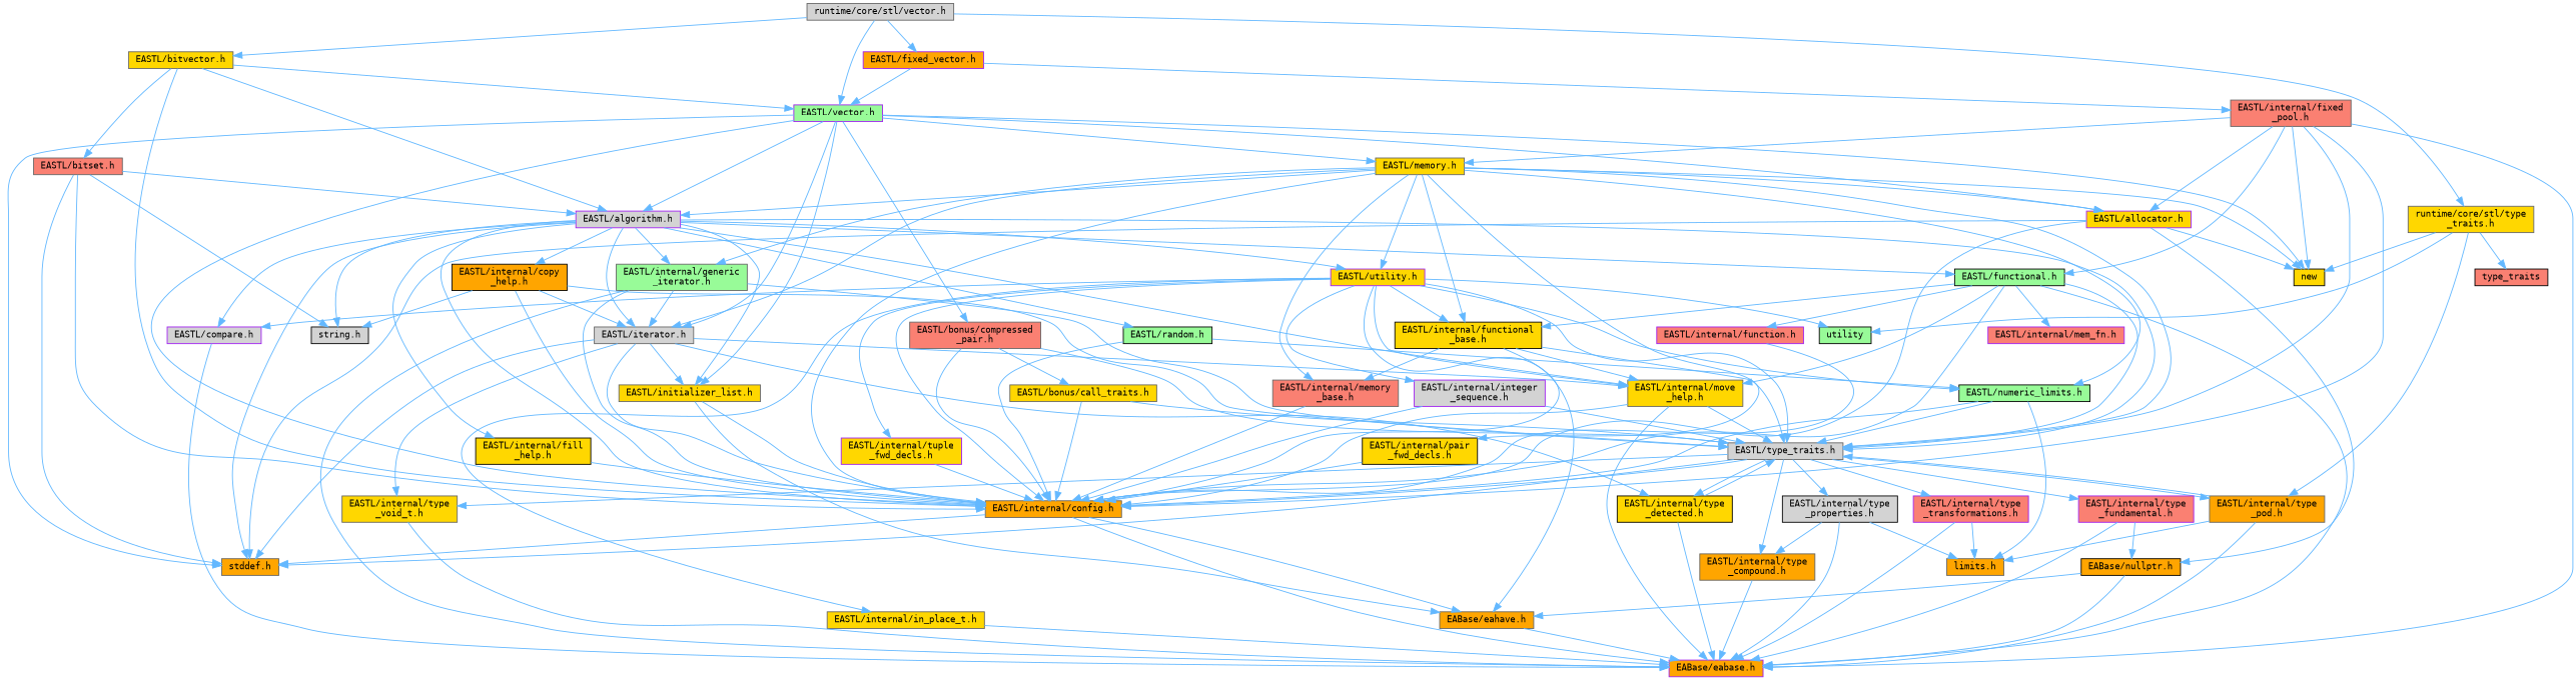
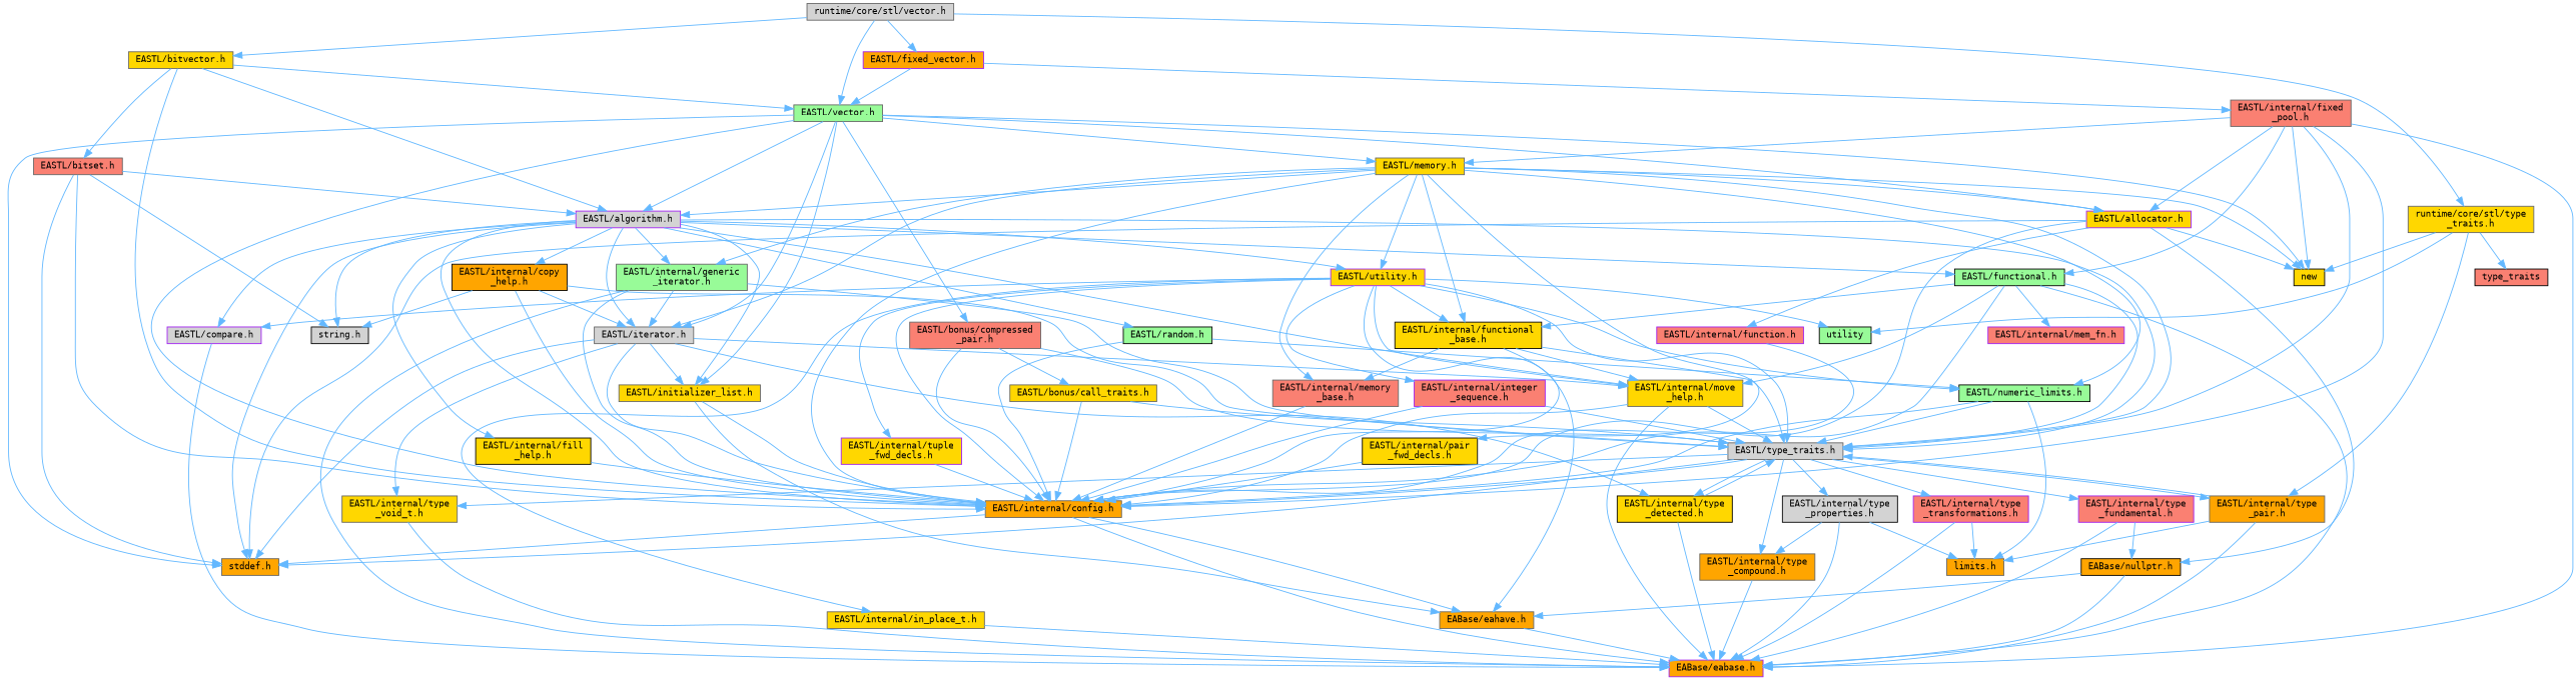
  digraph {
    fontname="DejaVu Sans Mono"
    node [color=gray40 fillcolor=gold fontname="DejaVu Sans Mono" fontsize=10 shape=box style=filled]
    edge [color=steelblue1 fontname="DejaVu Sans Mono" fontsize=10 labelfontname=Helvetica labelfontsize=10 style=solid]
    n1 [fillcolor=lightgrey fontcolor=black height=0.2 label="runtime/core/stl/vector.h" width=0.4]
-   n2 [color=purple fillcolor=palegreen height=0.2 label="EASTL/vector.h" width=0.4]
+   n2 [fillcolor=palegreen height=0.2 label="EASTL/vector.h" width=0.4]
    n3 [color=purple fillcolor=orange height=0.2 label="EASTL/fixed_vector.h" width=0.4]
    n4 [height=0.2 label="EASTL/bitvector.h" width=0.4]
    n5 [height=0.2 label="runtime/core/stl/type\l_traits.h" width=0.4]
    n6 [color=purple fillcolor=lightgrey height=0.2 label="EASTL/algorithm.h" width=0.4]
    n7 [fillcolor=orange height=0.2 label="EASTL/internal/config.h" width=0.4]
    n8 [fillcolor=orange height=0.2 label="stddef.h" width=0.4]
    n9 [fillcolor=lightgrey height=0.2 label="EASTL/iterator.h" width=0.4]
    n10 [height=0.2 label="EASTL/initializer_list.h" width=0.4]
    n11 [color=purple height=0.2 label="EASTL/allocator.h" width=0.4]
    n12 [color=black height=0.2 label=new width=0.4]
    n13 [fillcolor=salmon height=0.2 label="EASTL/bonus/compressed\l_pair.h" width=0.4]
    n14 [height=0.2 label="EASTL/memory.h" width=0.4]
    n15 [fillcolor=salmon height=0.2 label="EASTL/internal/fixed\l_pool.h" width=0.4]
    n16 [fillcolor=salmon height=0.2 label="EASTL/bitset.h" width=0.4]
-   n17 [fillcolor=orange height=0.2 label="EASTL/internal/type\l_pod.h" width=0.4]
+   n17 [fillcolor=orange height=0.2 label="EASTL/internal/type\l_pair.h" width=0.4]
    n18 [color=black fillcolor=palegreen height=0.2 label=utility width=0.4]
    n19 [color=black fillcolor=salmon height=0.2 label=type_traits width=0.4]
    n20 [fillcolor=lightgrey height=0.2 label="EASTL/type_traits.h" width=0.4]
    n21 [height=0.2 label="EASTL/internal/move\l_help.h" width=0.4]
    n22 [color=black fillcolor=orange height=0.2 label="EASTL/internal/copy\l_help.h" width=0.4]
    n23 [color=black fillcolor=lightgrey height=0.2 label="string.h" width=0.4]
    n24 [color=black height=0.2 label="EASTL/internal/fill\l_help.h" width=0.4]
    n25 [color=black fillcolor=palegreen height=0.2 label="EASTL/functional.h" width=0.4]
    n26 [color=purple height=0.2 label="EASTL/utility.h" width=0.4]
    n27 [color=purple fillcolor=lightgrey height=0.2 label="EASTL/compare.h" width=0.4]
    n28 [fillcolor=palegreen height=0.2 label="EASTL/internal/generic\l_iterator.h" width=0.4]
    n29 [color=black fillcolor=palegreen height=0.2 label="EASTL/random.h" width=0.4]
    n30 [color=purple fillcolor=orange height=0.2 label="EABase/eabase.h" width=0.4]
    n31 [fillcolor=orange height=0.2 label="EABase/eahave.h" width=0.4]
    n32 [color=purple fillcolor=salmon height=0.2 label="EASTL/internal/type\l_fundamental.h" width=0.4]
    n33 [color=purple fillcolor=salmon height=0.2 label="EASTL/internal/type\l_transformations.h" width=0.4]
    n34 [height=0.2 label="EASTL/internal/type\l_void_t.h" width=0.4]
    n35 [color=black fillcolor=lightgrey height=0.2 label="EASTL/internal/type\l_properties.h" width=0.4]
    n36 [fillcolor=orange height=0.2 label="EASTL/internal/type\l_compound.h" width=0.4]
    n37 [color=black height=0.2 label="EASTL/internal/type\l_detected.h" width=0.4]
    n38 [color=black fillcolor=orange height=0.2 label="EABase/nullptr.h" width=0.4]
    n39 [height=0.2 label="EASTL/bonus/call_traits.h" width=0.4]
    n40 [color=black height=0.2 label="EASTL/internal/functional\l_base.h" width=0.4]
    n41 [fillcolor=salmon height=0.2 label="EASTL/internal/memory\l_base.h" width=0.4]
    n42 [color=black fillcolor=palegreen height=0.2 label="EASTL/numeric_limits.h" width=0.4]
    n43 [color=black height=0.2 label="EASTL/internal/pair\l_fwd_decls.h" width=0.4]
    n44 [color=purple fillcolor=salmon height=0.2 label="EASTL/internal/mem_fn.h" width=0.4]
    n45 [color=purple fillcolor=salmon height=0.2 label="EASTL/internal/function.h" width=0.4]
-   n46 [color=purple fillcolor=lightgrey height=0.2 label="EASTL/internal/integer\l_sequence.h" width=0.4]
+   n46 [color=purple fillcolor=salmon height=0.2 label="EASTL/internal/integer\l_sequence.h" width=0.4]
    n47 [color=purple height=0.2 label="EASTL/internal/tuple\l_fwd_decls.h" width=0.4]
    n48 [height=0.2 label="EASTL/internal/in_place_t.h" width=0.4]
    n49 [fillcolor=orange height=0.2 label="limits.h" width=0.4]
    n1 -> n2
    n1 -> n3
    n1 -> n4
    n1 -> n5
    n2 -> n6
    n2 -> n7
    n2 -> n8
    n2 -> n9
    n2 -> n10
    n2 -> n11
    n2 -> n12
    n2 -> n13
    n2 -> n14
    n3 -> n2
    n3 -> n15
    n4 -> n2
    n4 -> n6
    n4 -> n7
    n4 -> n16
    n5 -> n12
    n5 -> n17
    n5 -> n18
    n5 -> n19
    n6 -> n7
    n6 -> n8
    n6 -> n9
    n6 -> n10
    n6 -> n20
    n6 -> n21
    n6 -> n22
    n6 -> n23
    n6 -> n24
    n6 -> n25
    n6 -> n26
    n6 -> n27
    n6 -> n28
    n6 -> n29
    n7 -> n8
    n7 -> n30
    n7 -> n31
    n9 -> n7
    n9 -> n8
    n9 -> n10
    n9 -> n21
    n9 -> n34
    n9 -> n37
    n10 -> n7
    n10 -> n31
    n11 -> n7
    n11 -> n8
    n11 -> n12
    n11 -> n38
    n13 -> n7
    n13 -> n20
    n13 -> n39
    n14 -> n6
    n14 -> n7
    n14 -> n9
    n14 -> n11
    n14 -> n12
    n14 -> n20
    n14 -> n26
    n14 -> n28
    n14 -> n40
    n14 -> n41
    n14 -> n42
    n14 -> n43
    n15 -> n7
    n15 -> n11
    n15 -> n12
    n15 -> n14
    n15 -> n20
    n15 -> n25
    n15 -> n30
    n16 -> n6
    n16 -> n7
    n16 -> n8
    n16 -> n23
    n17 -> n20
    n17 -> n30
    n17 -> n49
    n20 -> n7
    n20 -> n8
    n20 -> n17
    n20 -> n32
    n20 -> n33
    n20 -> n34
    n20 -> n35
    n20 -> n36
    n20 -> n37
    n21 -> n7
    n21 -> n20
    n21 -> n30
    n22 -> n7
    n22 -> n9
    n22 -> n20
    n22 -> n23
    n24 -> n7
    n25 -> n7
    n25 -> n20
    n25 -> n21
    n25 -> n30
    n25 -> n40
    n25 -> n44
-   n25 -> n45
+   n11 -> n45
    n26 -> n7
    n26 -> n18
    n26 -> n20
    n26 -> n21
    n26 -> n27
    n26 -> n31
    n26 -> n40
    n26 -> n42
    n26 -> n46
    n26 -> n47
    n26 -> n48
    n27 -> n30
    n28 -> n7
    n28 -> n9
    n28 -> n20
    n28 -> n30
    n29 -> n7
    n29 -> n42
    n31 -> n30
    n32 -> n30
    n32 -> n38
    n33 -> n30
    n33 -> n49
    n34 -> n30
    n35 -> n30
    n35 -> n36
    n35 -> n49
    n36 -> n30
    n37 -> n20
    n37 -> n30
    n38 -> n30
    n38 -> n31
    n39 -> n7
    n39 -> n20
    n40 -> n7
    n40 -> n20
    n40 -> n21
    n40 -> n41
    n41 -> n7
    n42 -> n7
    n42 -> n20
    n42 -> n49
    n43 -> n7
    n45 -> n7
    n46 -> n7
    n46 -> n20
    n47 -> n7
    n48 -> n30
  }
